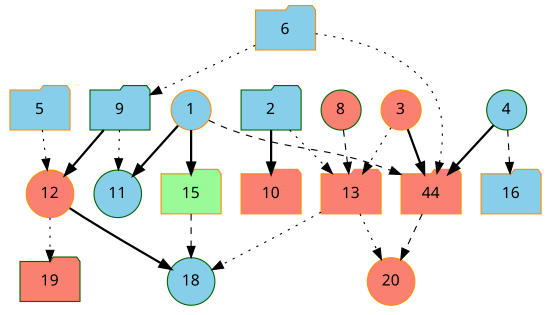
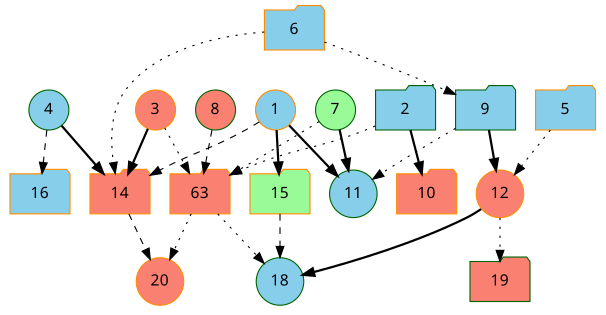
  digraph {
    fontname="Noto Sans"
    node [alpha=0.04 color=darkorange fillcolor=skyblue fontname="Noto Sans" shape=folder style=filled]
    edge [fontname="Noto Sans" style=dotted]
    1 [alpha=0.17 expect_size=26255360 shape=circle]
    11 [alpha=0.19 color=darkgreen expect_size=47611904 shape=circle]
-   14 [alpha=0.10 expect_size=17143808 fillcolor=salmon label=44]
+   14 [alpha=0.10 expect_size=17143808 fillcolor=salmon]
    15 [alpha=0.15 expect_size=41595904 fillcolor=palegreen]
    20 [expect_size=24953856 fillcolor=salmon shape=circle]
    18 [alpha=0.05 color=darkgreen expect_size=21440512 shape=circle]
    2 [alpha=0.08 color=darkgreen expect_size=49419264]
    10 [alpha=0.15 expect_size=48244736 fillcolor=salmon]
-   13 [alpha=0.05 expect_size=13504512 fillcolor=salmon]
+   13 [alpha=0.05 expect_size=13504512 fillcolor=salmon label=63]
    3 [alpha=0.02 expect_size=37359616 fillcolor=salmon shape=circle]
    4 [alpha=0.10 color=darkgreen expect_size=33378304 shape=circle]
    16 [expect_size=49959936]
    5 [expect_size=31617024]
    12 [alpha=0.07 expect_size=40812544 fillcolor=salmon shape=circle]
    19 [alpha=0.18 color=darkgreen expect_size=12226560 fillcolor=salmon]
    6 [alpha=0.16 expect_size=28580864]
    9 [alpha=0.05 color=darkgreen expect_size=17953792]
+   7 [alpha=0.12 color=darkgreen expect_size=31783936 fillcolor=palegreen shape=circle]
    8 [alpha=0.16 color=darkgreen expect_size=22383616 fillcolor=salmon shape=circle]
    1 -> 11 [style=bold]
    1 -> 14 [style=dashed]
    1 -> 15 [style=bold]
    14 -> 20 [style=dashed]
    15 -> 18 [style=dashed]
    2 -> 10 [style=bold]
    2 -> 13
    13 -> 20
    13 -> 18
    3 -> 14 [style=bold]
    3 -> 13
    4 -> 14 [style=bold]
    4 -> 16 [style=dashed]
    5 -> 12
    12 -> 18 [style=bold]
    12 -> 19
    6 -> 14
    6 -> 9
    9 -> 11
    9 -> 12 [style=bold]
+   7 -> 11 [style=bold]
+   7 -> 13
    8 -> 13 [style=dashed]
  }
